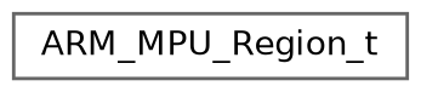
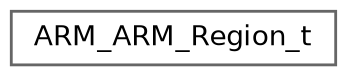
  digraph {
    rankdir=LR
-   n1 [color=grey40 fillcolor=white fontname=Helvetica fontsize=10 height=0.2 label=ARM_MPU_Region_t shape=box style=filled width=0.4]
+   n1 [color=grey40 fillcolor=white fontname=Helvetica fontsize=10 height=0.2 label=ARM_ARM_Region_t shape=box style=filled width=0.4]
  }
